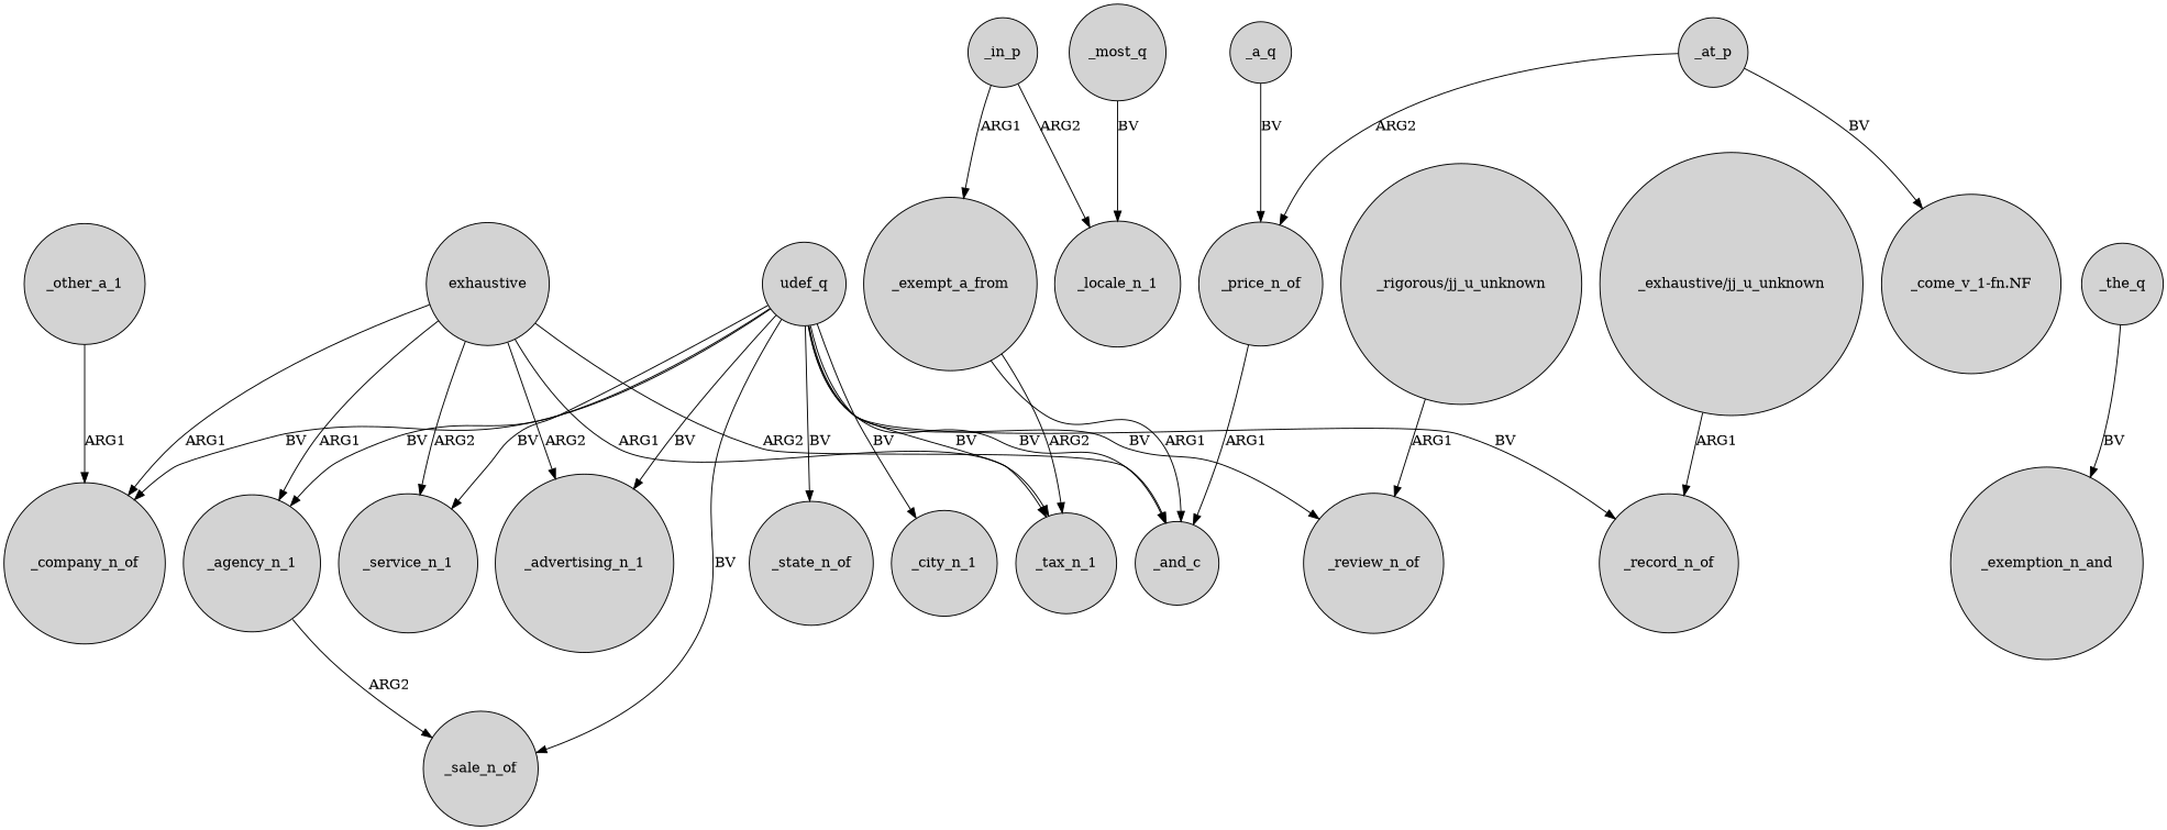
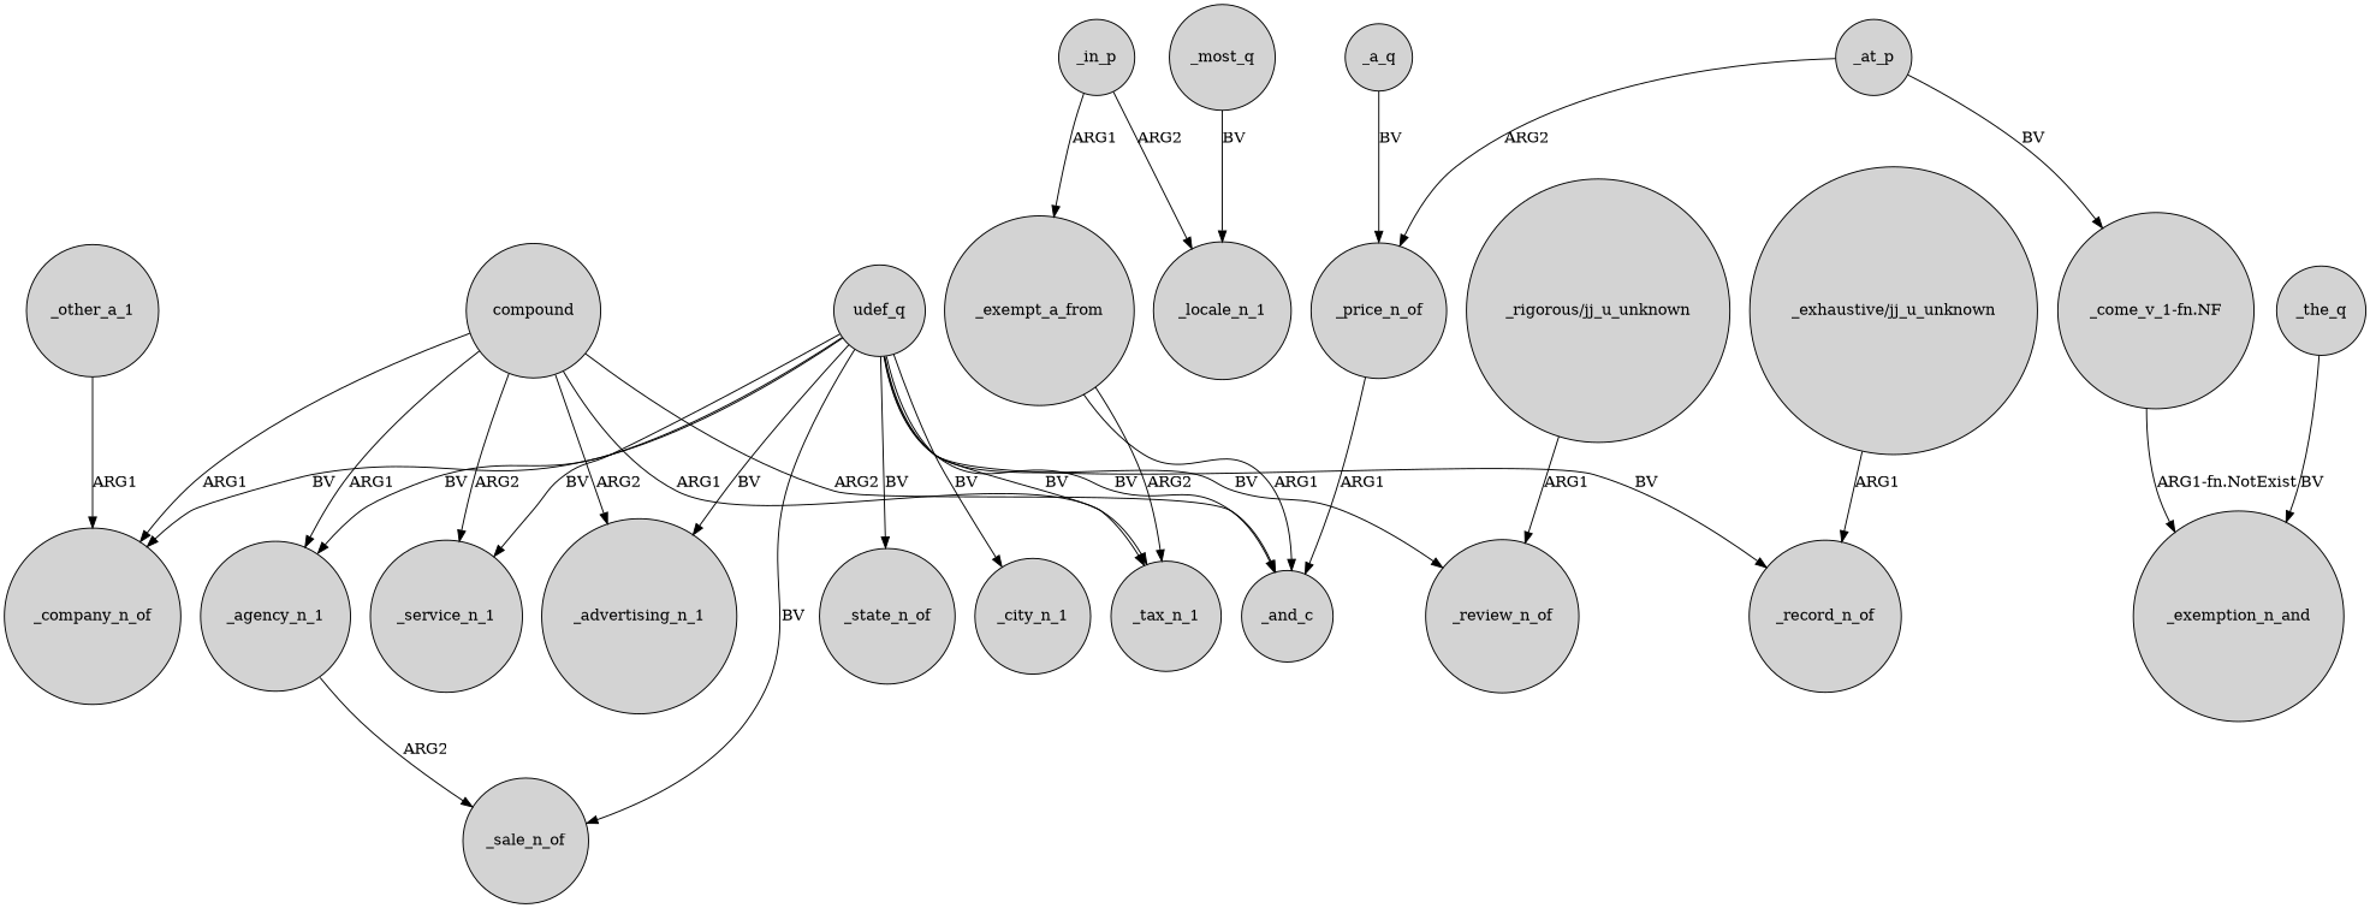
  digraph {
    node [shape=circle style=filled]
-   compound [label=exhaustive]
+   compound
    _agency_n_1
    _service_n_1
    _tax_n_1
    _and_c
    _advertising_n_1
    _company_n_of
    _sale_n_of
    _in_p
    _locale_n_1
    _exempt_a_from
    "_rigorous/jj_u_unknown"
    _review_n_of
    udef_q
    _state_n_of
    _record_n_of
    _city_n_1
    n18 [label=_exemption_n_and]
    "_come_v_1-fn.NF"
    "_exhaustive/jj_u_unknown"
    _price_n_of
    _other_a_1
    _most_q
    _at_p
    _the_q
    _a_q
    compound -> _agency_n_1 [label=ARG1]
    compound -> _service_n_1 [label=ARG2]
    compound -> _tax_n_1 [label=ARG1]
    compound -> _and_c [label=ARG2]
    compound -> _advertising_n_1 [label=ARG2]
    compound -> _company_n_of [label=ARG1]
    _agency_n_1 -> _sale_n_of [label=ARG2]
    _in_p -> _locale_n_1 [label=ARG2]
    _in_p -> _exempt_a_from [label=ARG1]
    _exempt_a_from -> _tax_n_1 [label=ARG2]
    _exempt_a_from -> _and_c [label=ARG1]
    "_rigorous/jj_u_unknown" -> _review_n_of [label=ARG1]
    udef_q -> _agency_n_1 [label=BV]
    udef_q -> _service_n_1 [label=BV]
    udef_q -> _tax_n_1 [label=BV]
    udef_q -> _and_c [label=BV]
    udef_q -> _advertising_n_1 [label=BV]
    udef_q -> _company_n_of [label=BV]
    udef_q -> _sale_n_of [label=BV]
    udef_q -> _review_n_of [label=BV]
    udef_q -> _state_n_of [label=BV]
    udef_q -> _record_n_of [label=BV]
    udef_q -> _city_n_1 [label=BV]
+   "_come_v_1-fn.NF" -> n18 [label="ARG1-fn.NotExist"]
    "_exhaustive/jj_u_unknown" -> _record_n_of [label=ARG1]
    _price_n_of -> _and_c [label=ARG1]
    _other_a_1 -> _company_n_of [label=ARG1]
    _most_q -> _locale_n_1 [label=BV]
    _at_p -> "_come_v_1-fn.NF" [label=BV]
    _at_p -> _price_n_of [label=ARG2]
    _the_q -> n18 [label=BV]
    _a_q -> _price_n_of [label=BV]
  }
